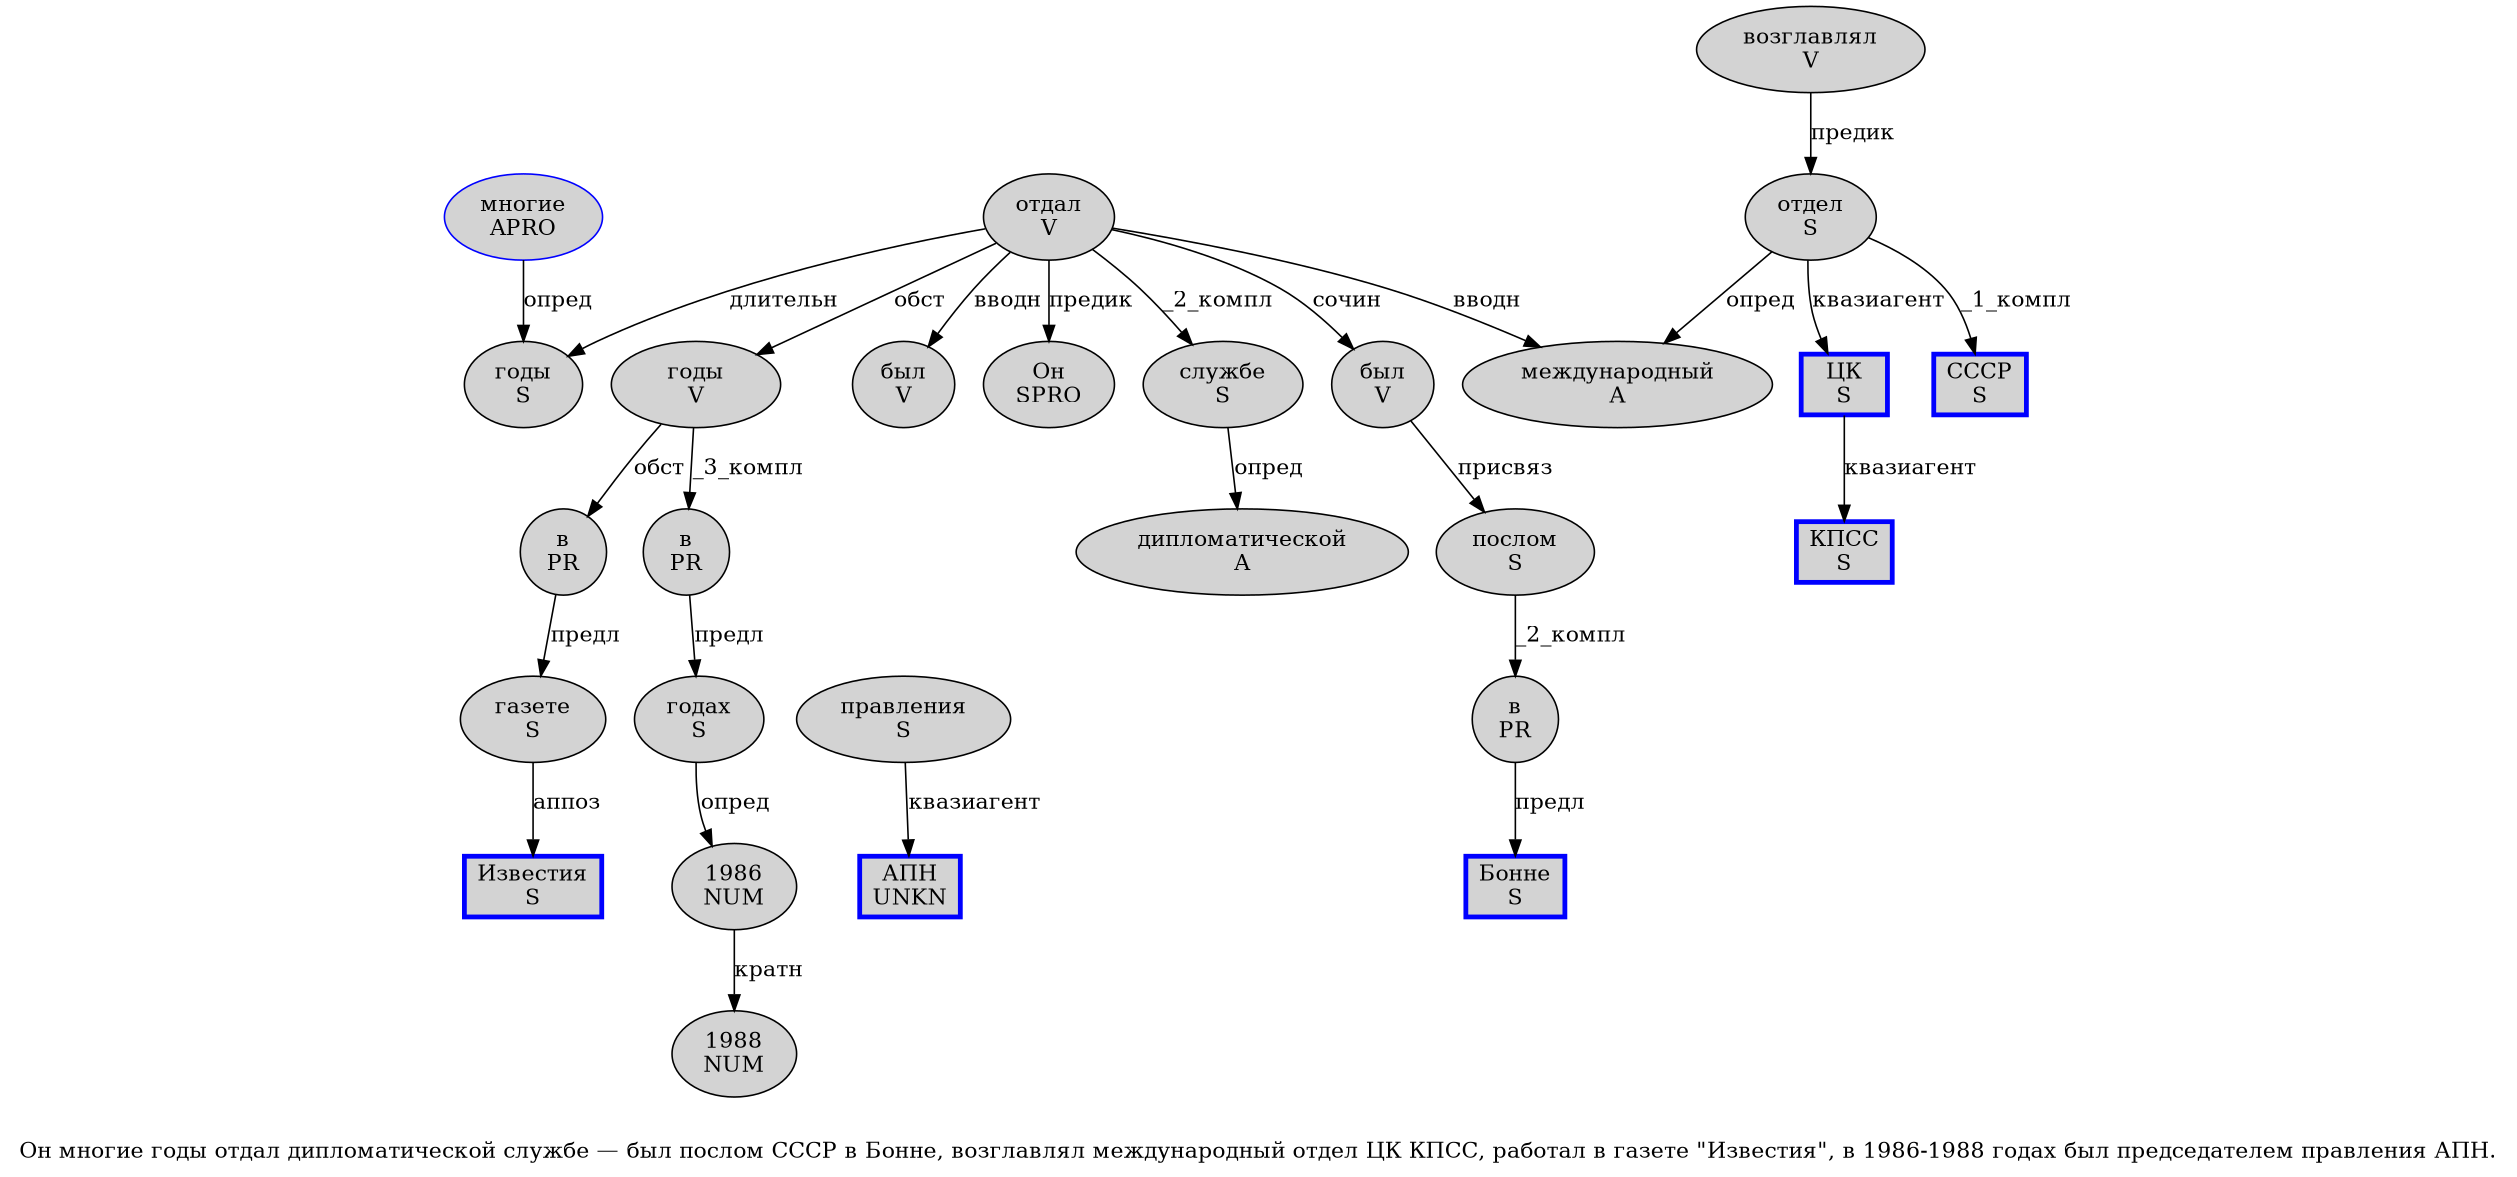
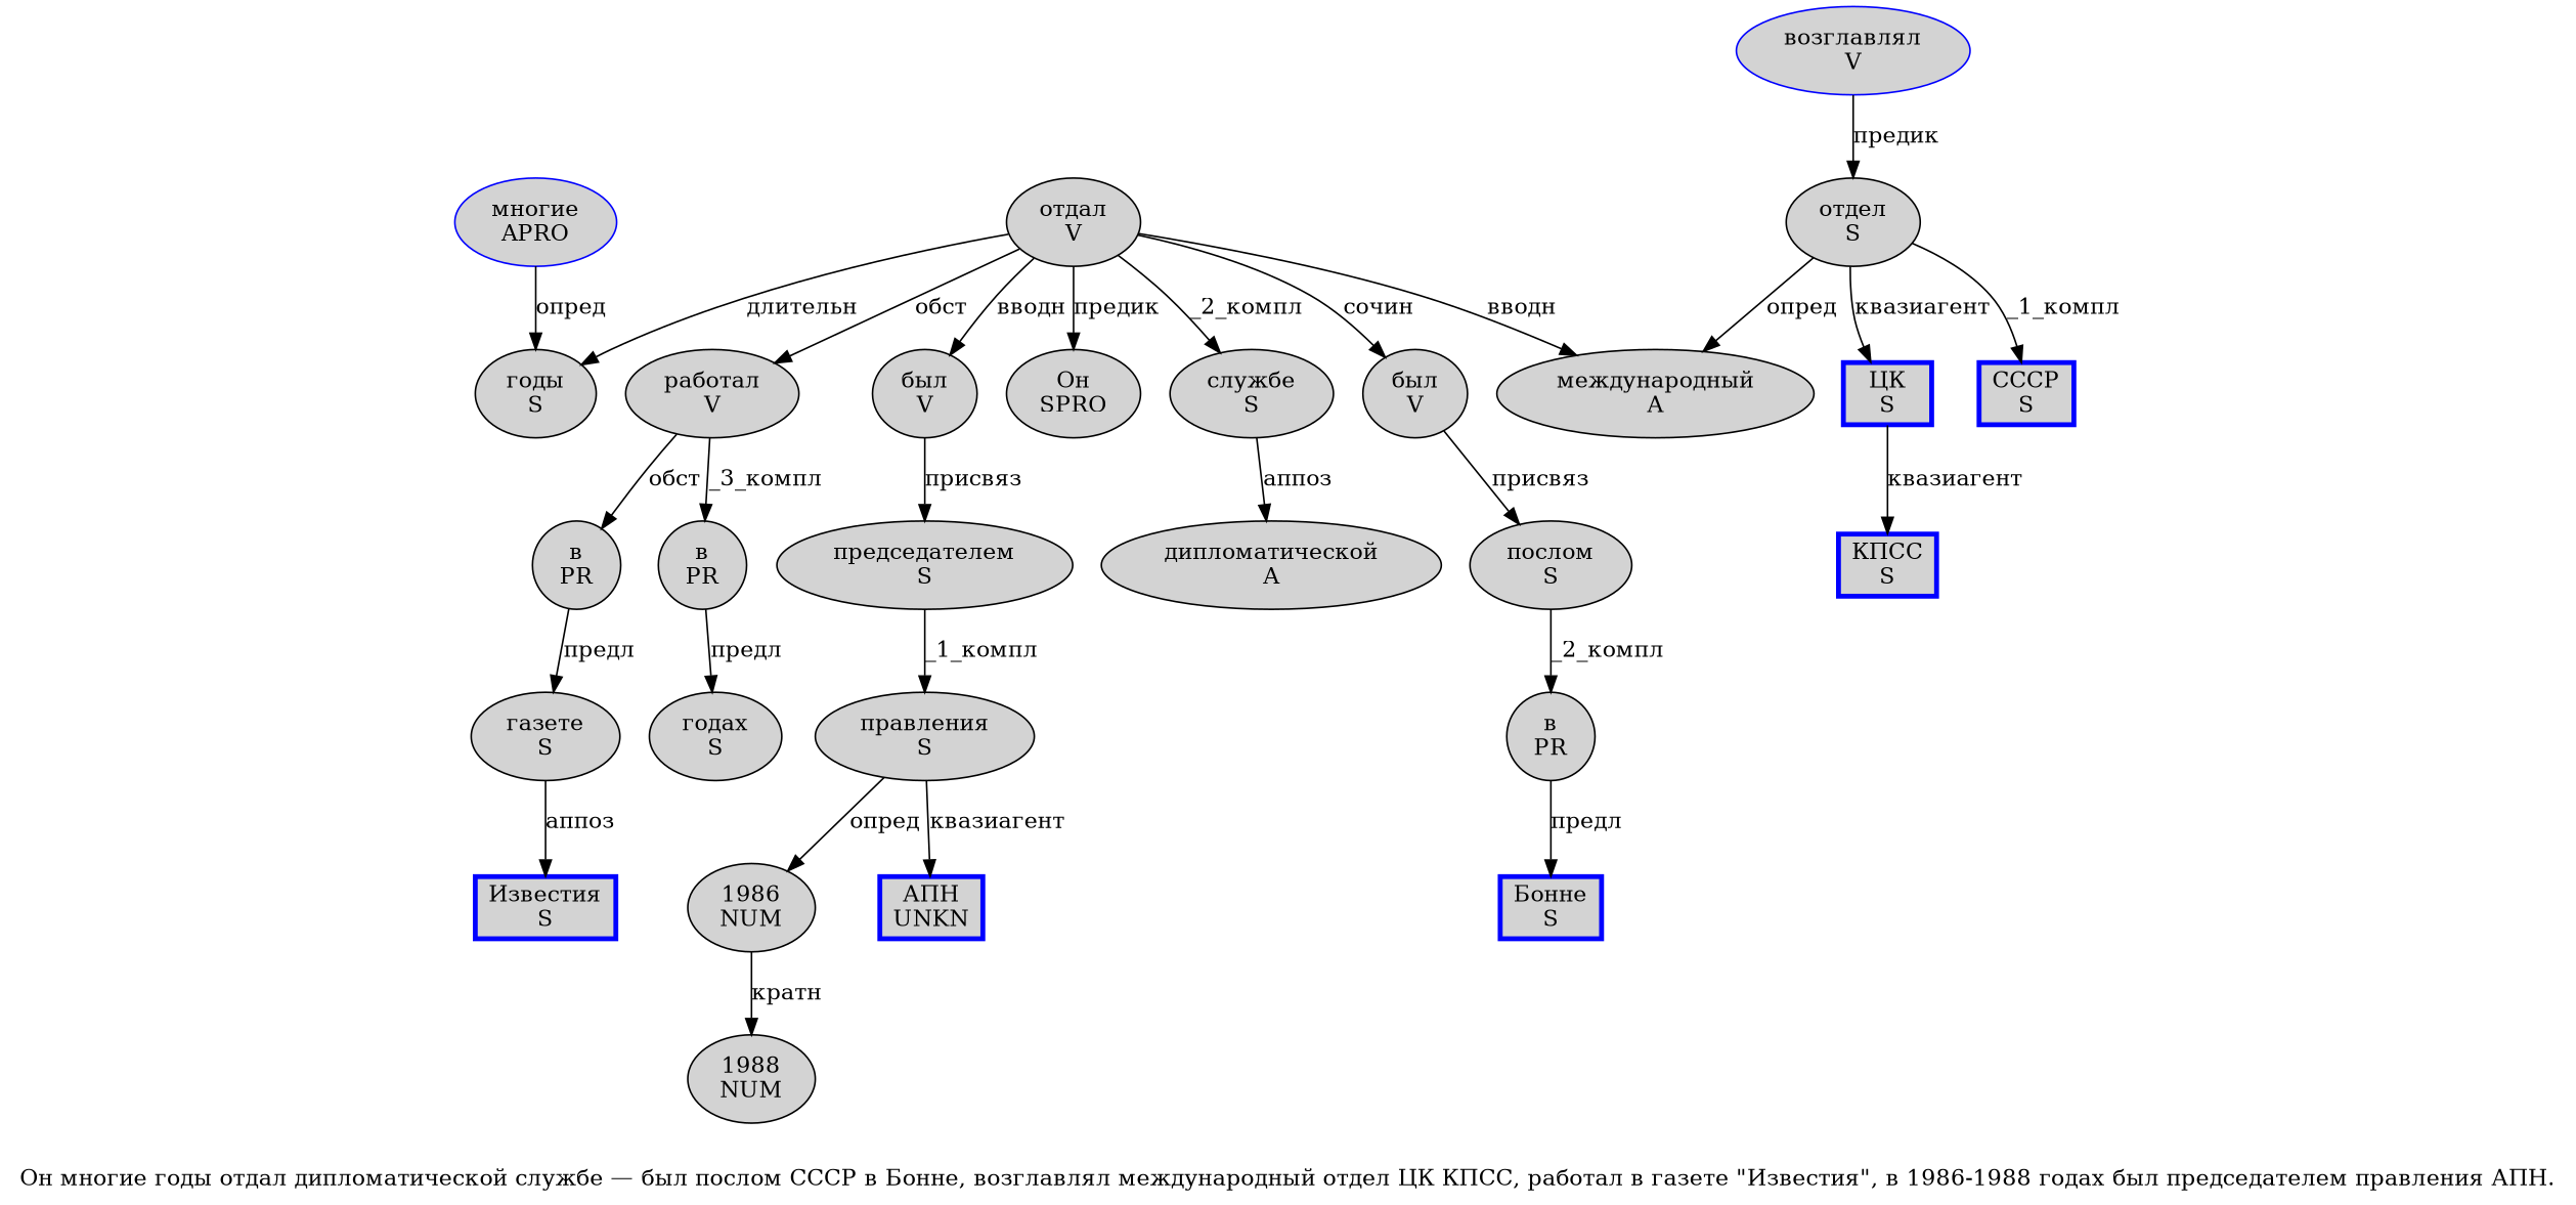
  digraph {
    label="Он многие годы отдал дипломатической службе — был послом СССР в Бонне, возглавлял международный отдел ЦК КПСС, работал в газете \"Известия\", в 1986-1988 годах был председателем правления АПН."
    node [fillcolor=lightgray penwidth=1 shape=ellipse style=filled]
    n1 [label="Он\nSPRO"]
    n2 [color=blue label="многие\nAPRO"]
    n3 [label="годы\nS"]
    n4 [label="отдал\nV"]
    n5 [label="службе\nS"]
    n6 [label="был\nV"]
-   n7 [label="годы\nV"]
+   n7 [label="работал\nV"]
    n8 [label="был\nV"]
    n9 [label="международный\nA"]
    n10 [label="дипломатической\nA"]
    n11 [label="послом\nS"]
-   n12 [label="возглавлял\nV"]
+   n12 [label="возглавлял\nV" color=blue]
    n13 [label="отдел\nS"]
    n14 [label="в\nPR"]
    n15 [label="в\nPR"]
+   n16 [label="председателем\nS"]
    n17 [label="в\nPR"]
    n18 [color=blue label="СССР\nS" penwidth=3 shape=box]
    n19 [color=blue label="Бонне\nS" penwidth=3 shape=box]
    n20 [color=blue label="ЦК\nS" penwidth=3 shape=box]
    n21 [color=blue label="КПСС\nS" penwidth=3 shape=box]
    n22 [label="газете\nS"]
    n23 [label="годах\nS"]
    n24 [color=blue label="Известия\nS" penwidth=3 shape=box]
    n25 [label="1986\nNUM"]
    n26 [label="1988\nNUM"]
    n27 [label="правления\nS"]
    n28 [color=blue label="АПН\nUNKN" penwidth=3 shape=box]
    n2 -> n3 [label="опред"]
    n4 -> n1 [label="предик"]
    n4 -> n3 [label="длительн"]
    n4 -> n5 [label="_2_компл"]
    n4 -> n6 [label="сочин"]
    n4 -> n7 [label="обст"]
    n4 -> n8 [label="вводн"]
    n4 -> n9 [label="вводн"]
-   n5 -> n10 [label="опред"]
+   n5 -> n10 [label="аппоз"]
    n6 -> n11 [label="присвяз"]
    n7 -> n14 [label="обст"]
    n7 -> n15 [label="_3_компл"]
+   n8 -> n16 [label="присвяз"]
    n11 -> n17 [label="_2_компл"]
    n12 -> n13 [label="предик"]
    n13 -> n9 [label="опред"]
    n13 -> n18 [label="_1_компл"]
    n13 -> n20 [label="квазиагент"]
    n14 -> n22 [label="предл"]
    n15 -> n23 [label="предл"]
+   n16 -> n27 [label="_1_компл"]
    n17 -> n19 [label="предл"]
    n20 -> n21 [label="квазиагент"]
    n22 -> n24 [label="аппоз"]
-   n23 -> n25 [label="опред"]
+   n27 -> n25 [label="опред"]
    n25 -> n26 [label="кратн"]
    n27 -> n28 [label="квазиагент"]
  }
